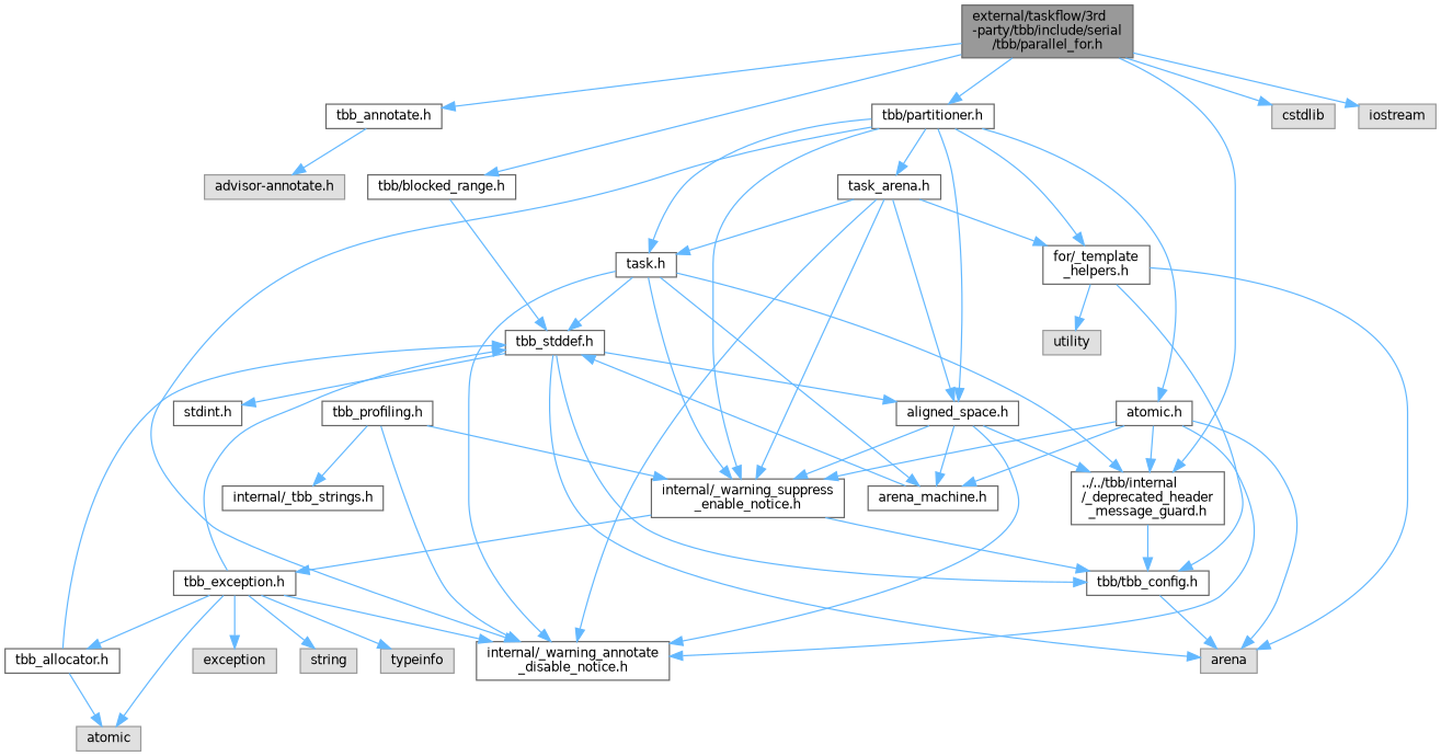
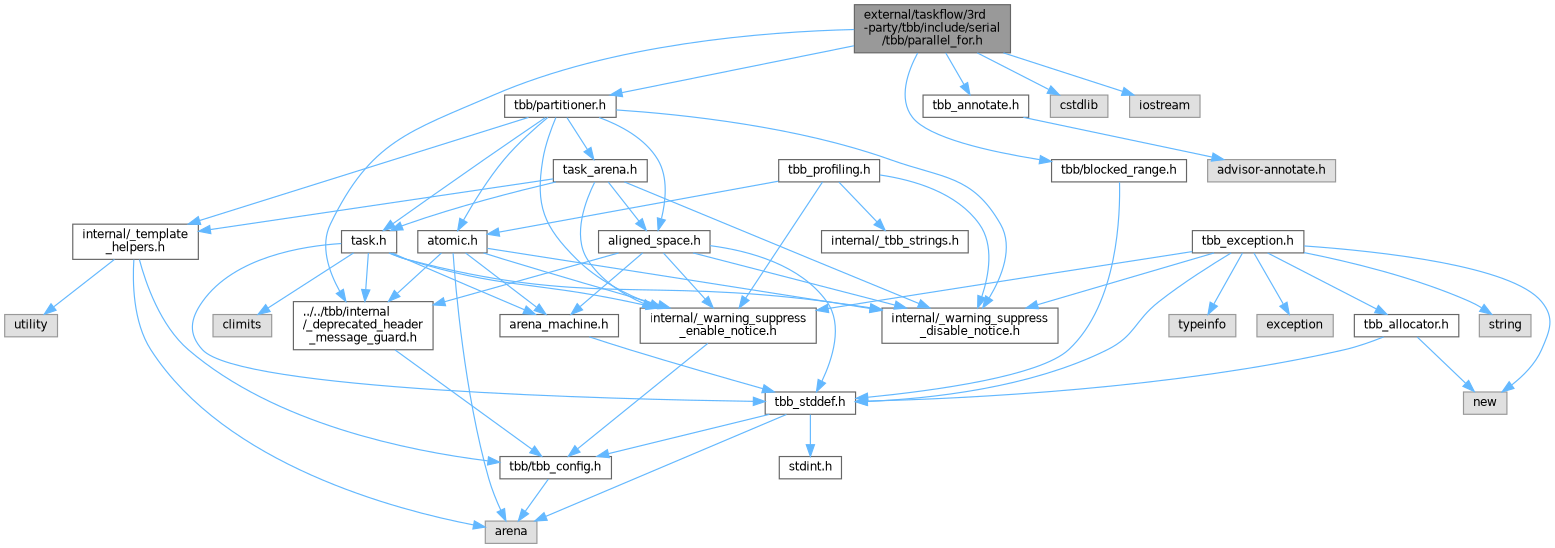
  digraph {
    node [color=grey40 fillcolor=white fontname=Helvetica fontsize=10 shape=box style=filled]
    edge [color=steelblue1 fontname=Helvetica fontsize=10 labelfontname=Helvetica labelfontsize=10 style=solid]
    n1 [color=gray40 fillcolor=grey60 fontcolor=black height=0.2 label="external/taskflow/3rd\l-party/tbb/include/serial\l/tbb/parallel_for.h" width=0.4]
    n2 [height=0.2 label="../../tbb/internal\l/_deprecated_header\l_message_guard.h" width=0.4]
    n3 [height=0.2 label="tbb_annotate.h" width=0.4]
    n4 [height=0.2 label="tbb/blocked_range.h" width=0.4]
    n5 [height=0.2 label="tbb/partitioner.h" width=0.4]
    n6 [color=grey60 fillcolor="#E0E0E0" height=0.2 label=cstdlib width=0.4]
    n7 [color=grey60 fillcolor="#E0E0E0" height=0.2 label=iostream width=0.4]
    n8 [height=0.2 label="tbb/tbb_config.h" width=0.4]
    n9 [color=grey60 fillcolor="#E0E0E0" height=0.2 label="advisor-annotate.h" width=0.4]
    n10 [height=0.2 label="tbb_stddef.h" width=0.4]
    n11 [height=0.2 label="internal/_warning_suppress\l_enable_notice.h" width=0.4]
    n12 [height=0.2 label="task.h" width=0.4]
    n13 [height=0.2 label="atomic.h" width=0.4]
-   n14 [height=0.2 label="internal/_warning_annotate\l_disable_notice.h" width=0.4]
+   n14 [height=0.2 label="internal/_warning_suppress\l_disable_notice.h" width=0.4]
    n15 [height=0.2 label="task_arena.h" width=0.4]
-   n16 [height=0.2 label="for/_template\l_helpers.h" width=0.4]
+   n16 [height=0.2 label="internal/_template\l_helpers.h" width=0.4]
    n17 [height=0.2 label="aligned_space.h" width=0.4]
    n18 [color=grey60 fillcolor="#E0E0E0" height=0.2 label=arena width=0.4]
    n19 [height=0.2 label="stdint.h" width=0.4]
    n20 [height=0.2 label="arena_machine.h" width=0.4]
+   n21 [color=grey60 fillcolor="#E0E0E0" height=0.2 label=climits width=0.4]
    n22 [color=grey60 fillcolor="#E0E0E0" height=0.2 label=utility width=0.4]
    n23 [height=0.2 label="tbb_profiling.h" width=0.4]
    n24 [height=0.2 label="internal/_tbb_strings.h" width=0.4]
    n25 [height=0.2 label="tbb_exception.h" width=0.4]
    n26 [color=grey60 fillcolor="#E0E0E0" height=0.2 label=exception width=0.4]
-   n27 [color=grey60 fillcolor="#E0E0E0" height=0.2 label=atomic width=0.4]
+   n27 [color=grey60 fillcolor="#E0E0E0" height=0.2 label=new width=0.4]
    n28 [color=grey60 fillcolor="#E0E0E0" height=0.2 label=string width=0.4]
    n29 [height=0.2 label="tbb_allocator.h" width=0.4]
    n30 [color=grey60 fillcolor="#E0E0E0" height=0.2 label=typeinfo width=0.4]
    n1 -> n2
    n1 -> n3
    n1 -> n4
    n1 -> n5
    n1 -> n6
    n1 -> n7
    n2 -> n8
    n3 -> n9
    n4 -> n10
    n5 -> n11
    n5 -> n12
    n5 -> n13
    n5 -> n14
    n5 -> n15
    n5 -> n16
    n5 -> n17
    n8 -> n18
    n10 -> n8
    n10 -> n18
    n10 -> n19
    n11 -> n8
    n12 -> n2
    n12 -> n10
    n12 -> n11
    n12 -> n14
    n12 -> n20
+   n12 -> n21
    n13 -> n2
    n13 -> n11
    n13 -> n14
    n13 -> n18
    n13 -> n20
    n15 -> n11
    n15 -> n12
    n15 -> n14
    n15 -> n16
    n15 -> n17
    n16 -> n8
    n16 -> n18
    n16 -> n22
    n17 -> n2
-   n10 -> n17
+   n17 -> n10
    n17 -> n11
    n17 -> n14
    n17 -> n20
    n20 -> n10
    n23 -> n11
+   n23 -> n13
    n23 -> n14
    n23 -> n24
    n25 -> n10
-   n11 -> n25
+   n25 -> n11
    n25 -> n14
    n25 -> n26
    n25 -> n27
    n25 -> n28
    n25 -> n29
    n25 -> n30
    n29 -> n10
    n29 -> n27
  }
